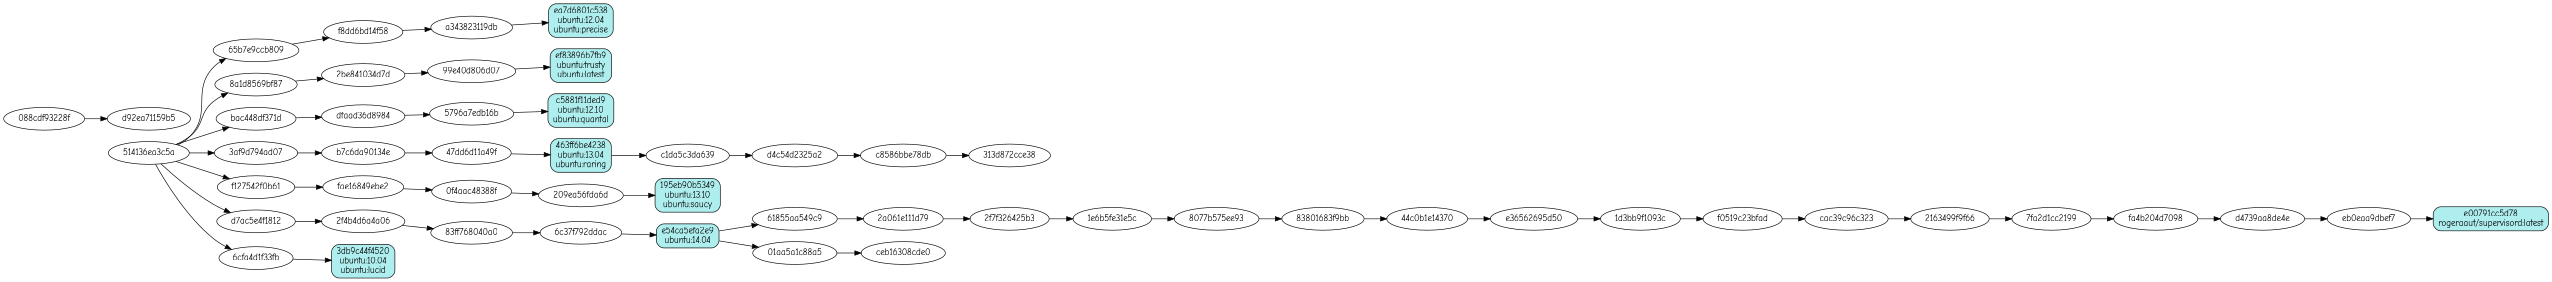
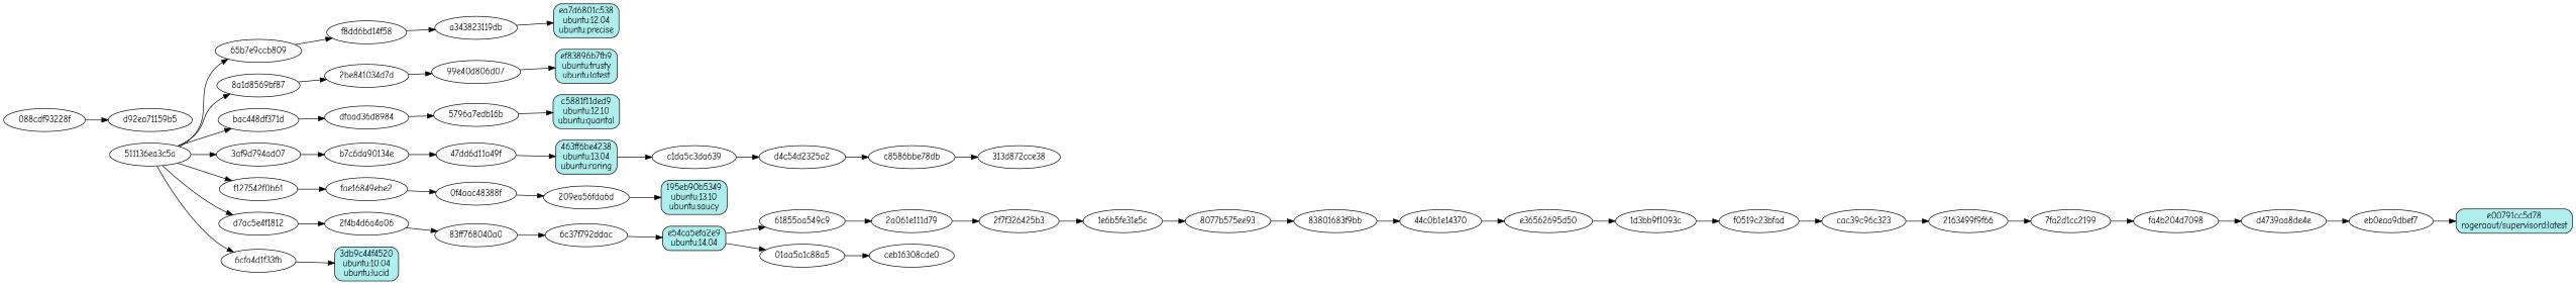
  digraph {
    fontname="Comic Neue"
    rankdir=LR
    node [fontname="Comic Neue"]
    edge [fontname="Comic Neue"]
    base [style=invisible]
-   "511136ea3c5a" [label="514136ea3c5a"]
+   "511136ea3c5a"
    "65b7e9ccb809"
    "8a1d8569bf87"
    bac448df371d
    "3af9d794ad07"
    f127542f0b61
    d7ac5e4f1812
    "6cfa4d1f33fb"
    f8dd6bd14f58
    "2be841034d7d"
    dfaad36d8984
    b7c6da90134e
    fae16849ebe2
    "2f4b4d6a4a06"
    n16 [fillcolor=paleturquoise label="3db9c44f4520\nubuntu:10.04\nubuntu:lucid" shape=box style="filled,rounded"]
    a343823119db
    n18 [fillcolor=paleturquoise label="ea7d6801c538\nubuntu:12.04\nubuntu:precise" shape=box style="filled,rounded"]
    "99e40d806d07"
    n20 [fillcolor=paleturquoise label="ef83896b7fb9\nubuntu:trusty\nubuntu:latest" shape=box style="filled,rounded"]
    "5796a7edb16b"
    n22 [fillcolor=paleturquoise label="c5881f11ded9\nubuntu:12.10\nubuntu:quantal" shape=box style="filled,rounded"]
    "47dd6d11a49f"
    n24 [fillcolor=paleturquoise label="463ff6be4238\nubuntu:13.04\nubuntu:raring" shape=box style="filled,rounded"]
    c1da5c3da639
    d4c54d2325a2
    c8586bbe78db
    "313d872cce38"
    "0f4aac48388f"
    "209ea56fda6d"
    n31 [fillcolor=paleturquoise label="195eb90b5349\nubuntu:13.10\nubuntu:saucy" shape=box style="filled,rounded"]
    "83ff768040a0"
    "6c37f792ddac"
    n34 [fillcolor=paleturquoise label="e54ca5efa2e9\nubuntu:14.04" shape=box style="filled,rounded"]
    "61855aa549c9"
    "01aa5a1c88a5"
    "2a061e111d79"
    ceb16308cde0
    "2f7f326425b3"
    "088cdf93228f"
    d92ea71159b5
    "1e6b5fe31e5c"
    "8077b575ee93"
    "83801683f9bb"
    "44c0b1e14370"
    e36562695d50
    "1d3bb9f1093c"
    f0519c23bfad
    cac39c96c323
    "2163499f9f66"
    "7fa2d1cc2199"
    fa4b204d7098
    d4739aa8de4e
    n54 [label=eb0eaa9dbef7]
    n55 [fillcolor=paleturquoise label="e00791cc5d78\nrogeraaut/supervisord:latest" shape=box style="filled,rounded"]
    base -> "511136ea3c5a" [style=invis]
    "511136ea3c5a" -> "65b7e9ccb809"
    "511136ea3c5a" -> "8a1d8569bf87"
    "511136ea3c5a" -> bac448df371d
    "511136ea3c5a" -> "3af9d794ad07"
    "511136ea3c5a" -> f127542f0b61
    "511136ea3c5a" -> d7ac5e4f1812
    "511136ea3c5a" -> "6cfa4d1f33fb"
    "65b7e9ccb809" -> f8dd6bd14f58
    "8a1d8569bf87" -> "2be841034d7d"
    bac448df371d -> dfaad36d8984
    "3af9d794ad07" -> b7c6da90134e
    f127542f0b61 -> fae16849ebe2
    d7ac5e4f1812 -> "2f4b4d6a4a06"
    "6cfa4d1f33fb" -> n16
    f8dd6bd14f58 -> a343823119db
    "2be841034d7d" -> "99e40d806d07"
    dfaad36d8984 -> "5796a7edb16b"
    b7c6da90134e -> "47dd6d11a49f"
    fae16849ebe2 -> "0f4aac48388f"
    "2f4b4d6a4a06" -> "83ff768040a0"
    a343823119db -> n18
    "99e40d806d07" -> n20
    "5796a7edb16b" -> n22
    "47dd6d11a49f" -> n24
    n24 -> c1da5c3da639
    c1da5c3da639 -> d4c54d2325a2
    d4c54d2325a2 -> c8586bbe78db
    c8586bbe78db -> "313d872cce38"
    "0f4aac48388f" -> "209ea56fda6d"
    "209ea56fda6d" -> n31
    "83ff768040a0" -> "6c37f792ddac"
    "6c37f792ddac" -> n34
    n34 -> "61855aa549c9"
    n34 -> "01aa5a1c88a5"
    "61855aa549c9" -> "2a061e111d79"
    "01aa5a1c88a5" -> ceb16308cde0
    "2a061e111d79" -> "2f7f326425b3"
    "2f7f326425b3" -> "1e6b5fe31e5c"
    "088cdf93228f" -> d92ea71159b5
    "1e6b5fe31e5c" -> "8077b575ee93"
    "8077b575ee93" -> "83801683f9bb"
    "83801683f9bb" -> "44c0b1e14370"
    "44c0b1e14370" -> e36562695d50
    e36562695d50 -> "1d3bb9f1093c"
    "1d3bb9f1093c" -> f0519c23bfad
    f0519c23bfad -> cac39c96c323
    cac39c96c323 -> "2163499f9f66"
    "2163499f9f66" -> "7fa2d1cc2199"
    "7fa2d1cc2199" -> fa4b204d7098
    fa4b204d7098 -> d4739aa8de4e
    d4739aa8de4e -> n54
    n54 -> n55
  }
